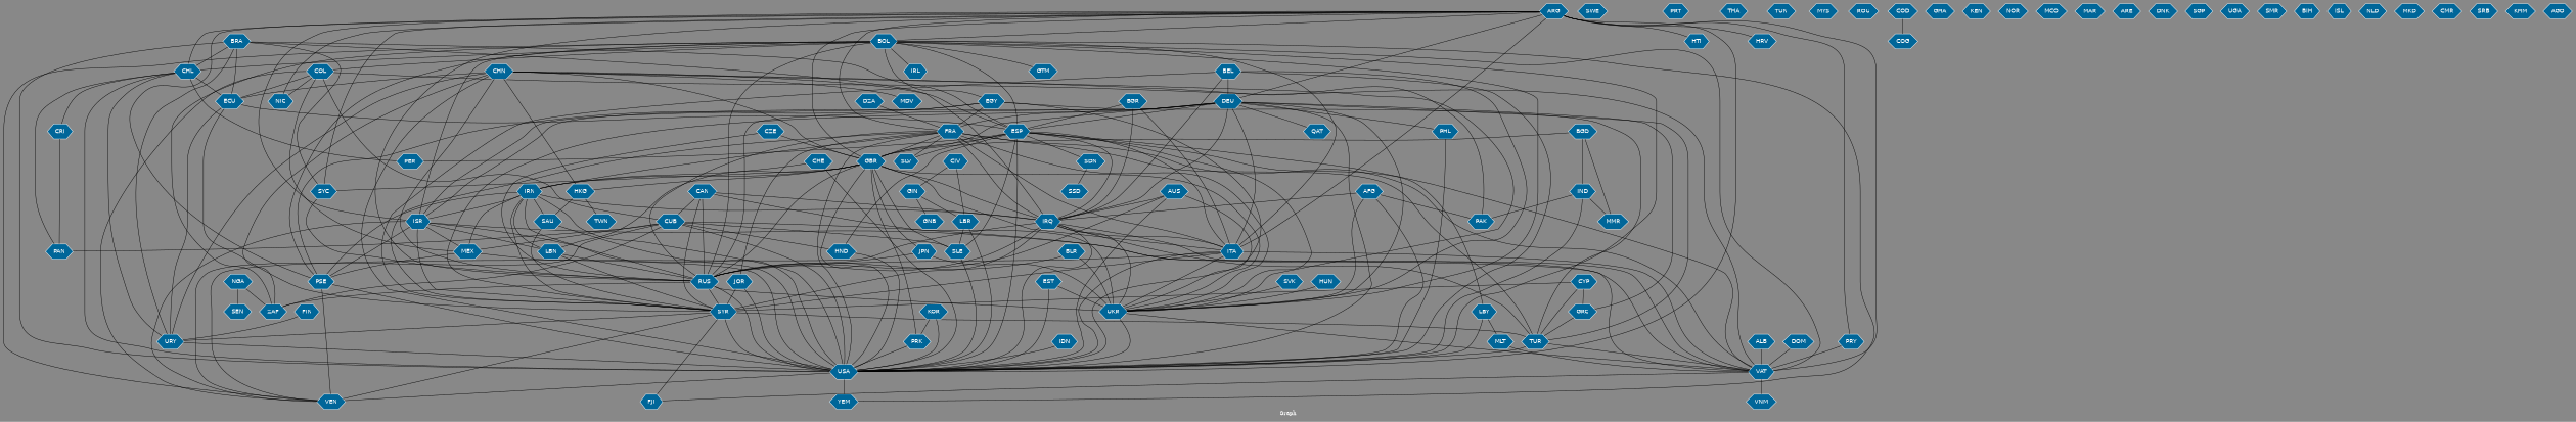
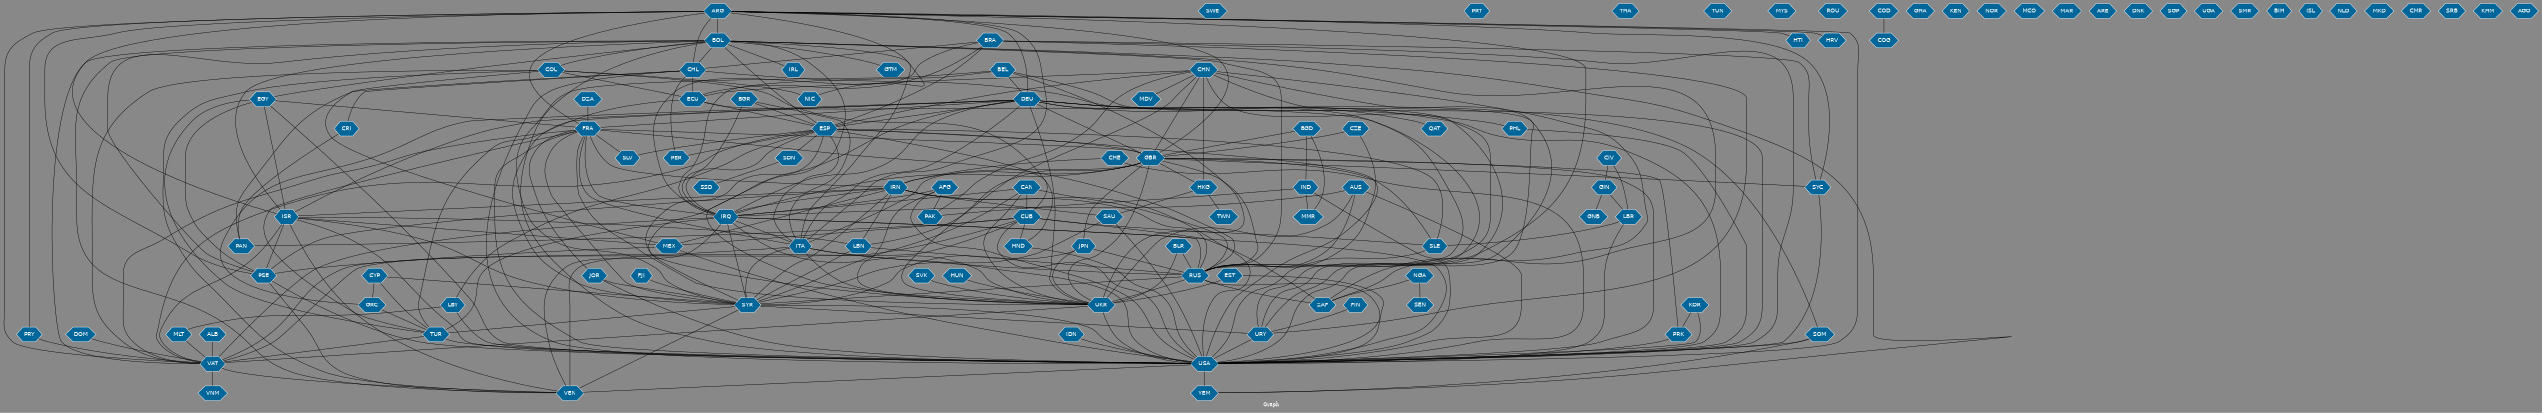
  graph {
    bgcolor="#888888"
    fontcolor=white
    fontsize=12
    label="Graph"
    node [color=white fillcolor="#006699" fontcolor=white fontname=Helvetica shape=hexagon style=filled]
    edge [arrowhead=open color=black fontcolor=white fontname=Courier fontsize=12 weight=1]
    n1 [label=RUS]
    n2 [label=USA]
    n3 [label=SYR]
    n4 [label=UKR]
    n5 [label=ZAF]
    n6 [label=VEN]
    n7 [label=YEM]
    n8 [label=TUR]
    n9 [label=URY]
    n10 [label=VAT]
    n11 [label=DEU]
    n12 [label=GBR]
    n13 [label=IRQ]
    n14 [label=ISR]
+   n15 [label=SOM]
    n16 [label=ESP]
    n17 [label=FRA]
    n18 [label=GRC]
    n19 [label=ITA]
    n20 [label=PHL]
    n21 [label=QAT]
    n22 [label=IRN]
    n23 [label=PRK]
    n24 [label=SLE]
    n25 [label=JPN]
    n26 [label=HKG]
    n27 [label=SYC]
    n28 [label=LBN]
    n29 [label=MEX]
    n30 [label=PSE]
    n31 [label=PER]
    n32 [label=LBY]
    n33 [label=HND]
    n34 [label=SLV]
    n35 [label=SDN]
    n36 [label=JOR]
    n37 [label=SAU]
    n38 [label=TWN]
    n39 [label=VNM]
    n40 [label=NGA]
    n41 [label=SEN]
    n42 [label=COL]
    n43 [label=CUB]
    n44 [label=ECU]
    n45 [label=NIC]
    n46 [label=PAN]
    n47 [label=BRA]
    n48 [label=CHL]
    n49 [label=CRI]
    n50 [label=IRL]
    n51 [label=ARG]
    n52 [label=BOL]
    n53 [label=HTI]
    n54 [label=PRY]
    n55 [label=HRV]
    n56 [label=EGY]
    n57 [label=GTM]
    n58 [label=CAN]
    n59 [label=BGR]
    n60 [label=MLT]
    n61 [label=SSD]
    n62 [label=CHN]
    n63 [label=PAK]
    n64 [label=MDV]
    n65 [label=SWE]
    n66 [label=IND]
    n67 [label=MMR]
    n68 [label=PRT]
    n69 [label=LBR]
    n70 [label=AFG]
    n71 [label=THA]
    n72 [label=BEL]
    n73 [label=TUN]
    n74 [label=MYS]
    n75 [label=ROU]
    n76 [label=AUS]
    n77 [label=COG]
    n78 [label=DZA]
    n79 [label=COD]
    n80 [label=KOR]
    n81 [label=GHA]
    n82 [label=BLR]
    n83 [label=KEN]
    n84 [label=ALB]
    n85 [label=NOR]
    n86 [label=DOM]
    n87 [label=MCO]
    n88 [label=GIN]
    n89 [label=GNB]
    n90 [label=CHE]
    n91 [label=CZE]
    n92 [label=IDN]
    n93 [label=CYP]
    n94 [label=EST]
    n95 [label=FJI]
    n96 [label=MAR]
    n97 [label=FIN]
    n98 [label=BGD]
    n99 [label=ARE]
    n100 [label=DNK]
    n101 [label=SVK]
    n102 [label=SGP]
    n103 [label=HUN]
    n104 [label=UGA]
    n105 [label=CIV]
    n106 [label=SMR]
    n107 [label=BIH]
    n108 [label=ISL]
    n109 [label=NLD]
    n110 [label=MKD]
    n111 [label=CMR]
    n112 [label=SRB]
    n113 [label=KHM]
    n114 [label=AGO]
    n1 -- n2 [weight=31]
    n1 -- n3 [weight=5]
    n1 -- n4 [weight=137]
    n1 -- n5
    n2 -- n6 [weight=10]
    n2 -- n7 [weight=4]
    n3 -- n2 [weight=69]
    n3 -- n6
    n3 -- n8 [weight=26]
    n3 -- n9
    n4 -- n2 [weight=23]
    n4 -- n10
    n8 -- n2
    n8 -- n10 [weight=3]
    n9 -- n2 [weight=5]
-   n10 -- n95
+   n10 -- n6
    n10 -- n39
    n11 -- n1 [weight=4]
    n11 -- n2
    n11 -- n3
    n11 -- n4 [weight=6]
    n11 -- n8
    n11 -- n12 [weight=7]
    n11 -- n13 [weight=4]
    n11 -- n14
+   n11 -- n15
    n11 -- n16
    n11 -- n17 [weight=7]
    n11 -- n18
    n11 -- n19 [weight=3]
    n11 -- n20
    n11 -- n21
    n12 -- n1 [weight=4]
    n12 -- n2 [weight=24]
    n12 -- n4 [weight=5]
    n12 -- n13 [weight=17]
    n12 -- n19 [weight=4]
    n12 -- n22 [weight=5]
    n12 -- n23
    n12 -- n24
    n12 -- n25 [weight=2]
    n12 -- n26 [weight=5]
    n12 -- n27 [weight=8]
    n12 -- n28 [weight=5]
    n13 -- n1
    n13 -- n2 [weight=43]
    n13 -- n3 [weight=27]
    n13 -- n4 [weight=3]
    n13 -- n6
    n13 -- n8 [weight=5]
    n13 -- n10
    n13 -- n19
    n14 -- n2 [weight=4]
    n14 -- n3 [weight=5]
    n14 -- n6
    n14 -- n10 [weight=3]
    n14 -- n28 [weight=2]
    n14 -- n29
    n14 -- n30 [weight=54]
+   n15 -- n2 [weight=7]
+   n15 -- n7
    n16 -- n2 [weight=3]
    n16 -- n4 [weight=2]
    n16 -- n10 [weight=2]
    n16 -- n12 [weight=15]
    n16 -- n13
    n16 -- n19 [weight=3]
    n16 -- n24 [weight=4]
    n16 -- n31
    n16 -- n32
    n16 -- n33 [weight=2]
    n16 -- n34
    n16 -- n35
    n17 -- n1 [weight=8]
    n17 -- n2 [weight=5]
    n17 -- n3 [weight=4]
    n17 -- n4 [weight=4]
    n17 -- n8 [weight=2]
    n17 -- n10
    n17 -- n12 [weight=4]
    n17 -- n13 [weight=25]
    n17 -- n19 [weight=4]
    n17 -- n22
    n17 -- n34
    n17 -- n36
    n18 -- n8
    n19 -- n1
    n19 -- n2
    n19 -- n3
    n19 -- n4 [weight=2]
    n19 -- n10 [weight=7]
    n20 -- n2
    n22 -- n1
    n22 -- n2 [weight=9]
    n22 -- n3 [weight=7]
    n22 -- n13 [weight=7]
    n22 -- n14 [weight=2]
    n22 -- n28 [weight=2]
    n22 -- n29
    n22 -- n30
    n22 -- n37
    n23 -- n2 [weight=11]
    n24 -- n2
    n25 -- n1
+   n25 -- n3
    n25 -- n4
    n26 -- n37 [weight=3]
    n26 -- n38
-   n27 -- n1 [weight=3]
+   n27 -- n2 [weight=3]
    n28 -- n1
    n28 -- n3 [weight=2]
    n29 -- n2 [weight=10]
    n29 -- n30
    n30 -- n2 [weight=3]
    n30 -- n6 [weight=2]
    n32 -- n2
    n32 -- n60
    n33 -- n2 [weight=3]
    n35 -- n61
    n36 -- n2
    n36 -- n3 [weight=2]
    n37 -- n2
    n37 -- n3
    n40 -- n5
    n40 -- n41
    n42 -- n6 [weight=2]
    n42 -- n10 [weight=2]
    n42 -- n29
    n42 -- n43 [weight=4]
    n42 -- n44
    n42 -- n45
    n43 -- n2 [weight=8]
    n43 -- n5
    n43 -- n6 [weight=7]
    n43 -- n10 [weight=2]
    n43 -- n24 [weight=2]
    n43 -- n29
    n43 -- n33 [weight=2]
    n43 -- n46 [weight=2]
    n44 -- n3
    n44 -- n9
    n44 -- n16
    n47 -- n2 [weight=3]
    n47 -- n9
    n47 -- n13 [weight=2]
    n47 -- n16
    n47 -- n27 [weight=2]
    n47 -- n44
    n47 -- n48 [weight=2]
    n48 -- n2 [weight=4]
    n48 -- n9 [weight=2]
    n48 -- n31 [weight=8]
    n48 -- n44 [weight=2]
    n48 -- n46
    n48 -- n49
    n49 -- n46
    n51 -- n1 [weight=2]
    n51 -- n2 [weight=6]
    n51 -- n10 [weight=8]
    n51 -- n11 [weight=4]
    n51 -- n12 [weight=2]
    n51 -- n14
    n51 -- n17 [weight=4]
    n51 -- n19
    n51 -- n27
    n51 -- n30
    n51 -- n45
    n51 -- n48 [weight=2]
    n51 -- n52 [weight=3]
    n51 -- n53
    n51 -- n54
    n51 -- n55
    n52 -- n1 [weight=9]
    n52 -- n2 [weight=6]
    n52 -- n4 [weight=10]
    n52 -- n5
    n52 -- n6
    n52 -- n7
    n52 -- n10 [weight=3]
    n52 -- n14
    n52 -- n16 [weight=2]
    n52 -- n19
    n52 -- n30
    n52 -- n42 [weight=8]
    n52 -- n48 [weight=8]
    n52 -- n50
    n52 -- n56
    n52 -- n57
    n54 -- n10 [weight=3]
    n56 -- n2 [weight=3]
    n56 -- n8
    n56 -- n14 [weight=2]
    n56 -- n17
    n56 -- n30 [weight=5]
    n58 -- n1
    n58 -- n3
    n58 -- n4
    n58 -- n13
    n58 -- n43
    n59 -- n13 [weight=2]
    n59 -- n16 [weight=4]
    n59 -- n19 [weight=4]
    n60 -- n10
    n62 -- n1 [weight=2]
    n62 -- n2
    n62 -- n4
    n62 -- n5
    n62 -- n9
    n62 -- n12 [weight=4]
    n62 -- n16 [weight=4]
    n62 -- n26 [weight=17]
    n62 -- n44 [weight=2]
    n62 -- n63
    n62 -- n64
    n66 -- n2
    n66 -- n63 [weight=2]
    n66 -- n67
    n69 -- n2 [weight=3]
    n69 -- n24
    n70 -- n2 [weight=5]
    n70 -- n4 [weight=2]
    n70 -- n13 [weight=2]
    n70 -- n63
    n72 -- n2
    n72 -- n3
    n72 -- n4
    n72 -- n11
    n72 -- n13
    n76 -- n1 [weight=4]
    n76 -- n2
    n76 -- n4 [weight=3]
    n76 -- n13 [weight=5]
    n78 -- n17 [weight=12]
    n79 -- n77
    n80 -- n2
    n80 -- n23 [weight=3]
    n82 -- n1
    n82 -- n4 [weight=4]
    n84 -- n10 [weight=12]
    n86 -- n10 [weight=3]
    n88 -- n69
    n88 -- n89
    n90 -- n2 [weight=2]
    n90 -- n22 [weight=3]
    n91 -- n1
    n91 -- n12
    n92 -- n2
    n93 -- n3
    n93 -- n8
    n93 -- n18
    n94 -- n2 [weight=5]
    n94 -- n4 [weight=2]
    n95 -- n3 [weight=2]
    n97 -- n9
    n98 -- n12
    n98 -- n66
    n98 -- n67
    n101 -- n4
    n103 -- n4
    n105 -- n69
    n105 -- n88
  }
